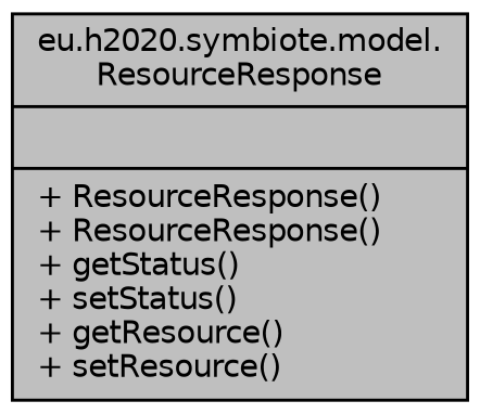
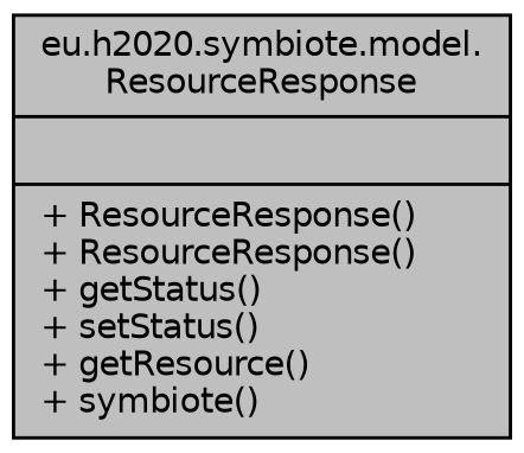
  digraph {
-   n1 [color=black fillcolor=grey75 fontcolor=black fontname=Helvetica fontsize=10 height=0.2 label="{eu.h2020.symbiote.model.\lResourceResponse\n||+ ResourceResponse()\l+ ResourceResponse()\l+ getStatus()\l+ setStatus()\l+ getResource()\l+ setResource()\l}" shape=record style=filled width=0.4]
+   n1 [color=black fillcolor=grey75 fontcolor=black fontname=Helvetica fontsize=10 height=0.2 label="{eu.h2020.symbiote.model.\lResourceResponse\n||+ ResourceResponse()\l+ ResourceResponse()\l+ getStatus()\l+ setStatus()\l+ getResource()\l+ symbiote()\l}" shape=record style=filled width=0.4]
  }
